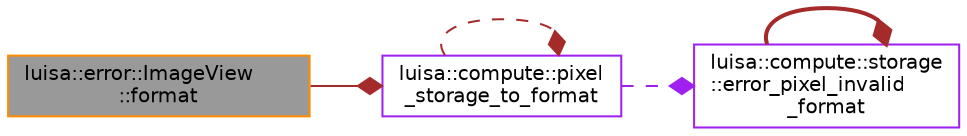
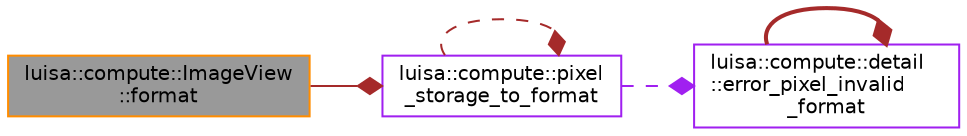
  digraph {
    rankdir=LR
    node [color=purple fillcolor=white fontname=Helvetica fontsize=10 shape=box style=filled]
    edge [arrowhead=diamond color=brown fontname=Helvetica fontsize=10 labelfontname=Helvetica labelfontsize=10 style=dashed]
-   n1 [color=darkorange fillcolor=grey60 fontcolor=black height=0.2 label="luisa::error::ImageView\l::format" width=0.4]
+   n1 [color=darkorange fillcolor=grey60 fontcolor=black height=0.2 label="luisa::compute::ImageView\l::format" width=0.4]
    n2 [height=0.2 label="luisa::compute::pixel\l_storage_to_format" width=0.4]
-   n3 [height=0.2 label="luisa::compute::storage\l::error_pixel_invalid\l_format" width=0.4]
+   n3 [height=0.2 label="luisa::compute::detail\l::error_pixel_invalid\l_format" width=0.4]
    n1 -> n2 [style=solid]
    n2 -> n2
    n2 -> n3 [color=purple]
    n3 -> n3 [style=bold]
  }
